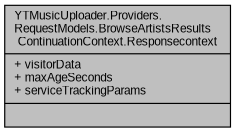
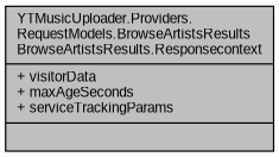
  digraph {
    fontname="Liberation Sans"
-   n1 [color=black fillcolor=grey75 fontcolor=black fontname="Liberation Sans" fontsize=10 height=0.2 label="{YTMusicUploader.Providers.\lRequestModels.BrowseArtistsResults\lContinuationContext.Responsecontext\n|+ visitorData\l+ maxAgeSeconds\l+ serviceTrackingParams\l|}" shape=record style=filled width=0.4]
+   n1 [color=black fillcolor=grey75 fontcolor=black fontname="Liberation Sans" fontsize=10 height=0.2 label="{YTMusicUploader.Providers.\lRequestModels.BrowseArtistsResults\lBrowseArtistsResults.Responsecontext\n|+ visitorData\l+ maxAgeSeconds\l+ serviceTrackingParams\l|}" shape=record style=filled width=0.4]
  }
